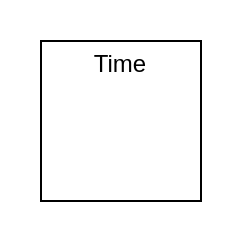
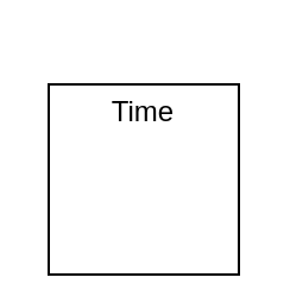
  <mxCell id="0" />
  <mxCell id="1" parent="0" />
- <mxCell id="2" value="Time&lt;br&gt;&lt;br&gt;&lt;br&gt;&lt;br&gt;&lt;br&gt;" style="whiteSpace=wrap;html=1;aspect=fixed;" vertex="1" parent="1"><mxGeometry x="20" y="20" width="80" height="80" as="geometry" /></mxCell>
+ <mxCell id="2" value="Time&lt;br&gt;&lt;br&gt;&lt;br&gt;&lt;br&gt;&lt;br&gt;" style="whiteSpace=wrap;html=1;aspect=fixed;" vertex="1" parent="1"><mxGeometry x="20" y="35" width="80" height="80" as="geometry" /></mxCell>
